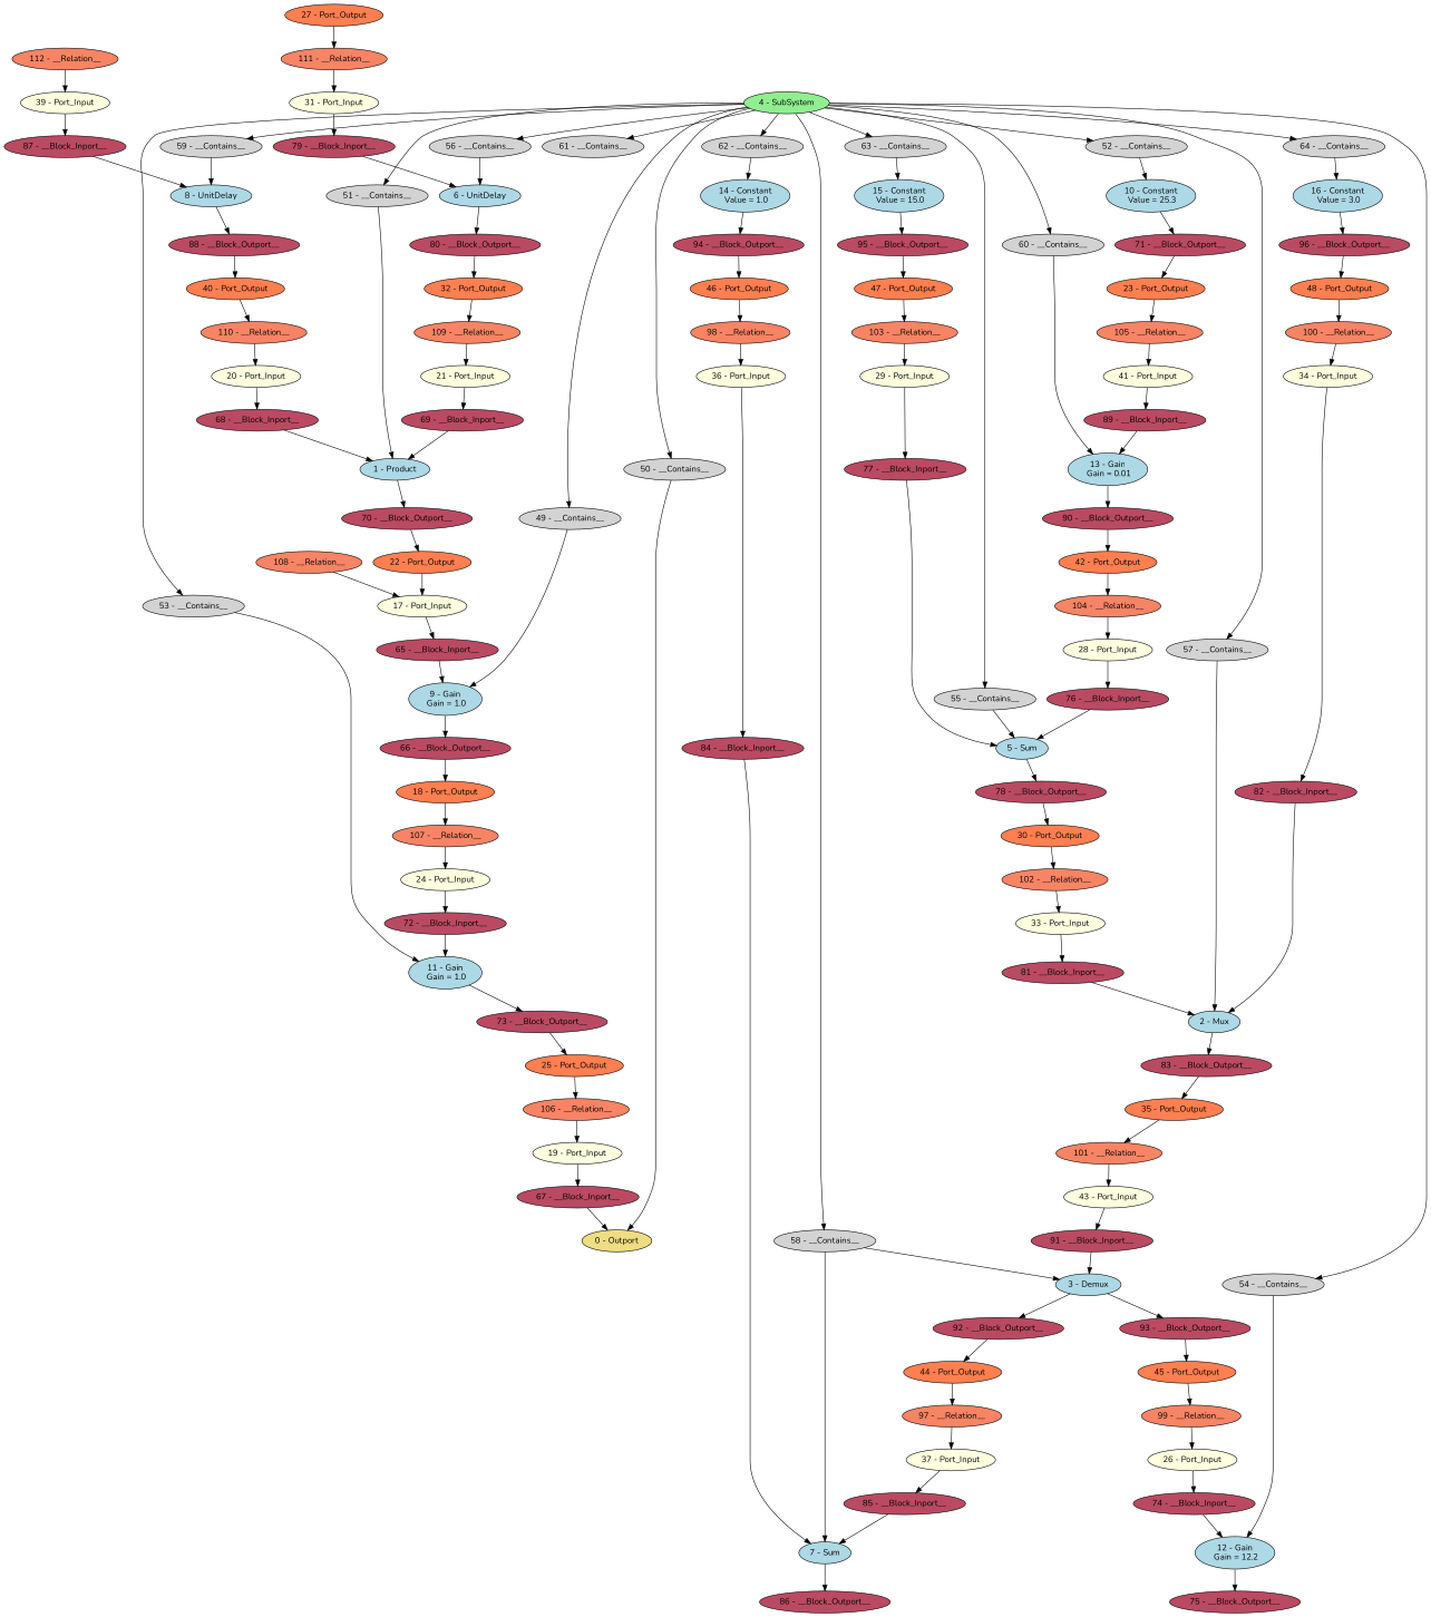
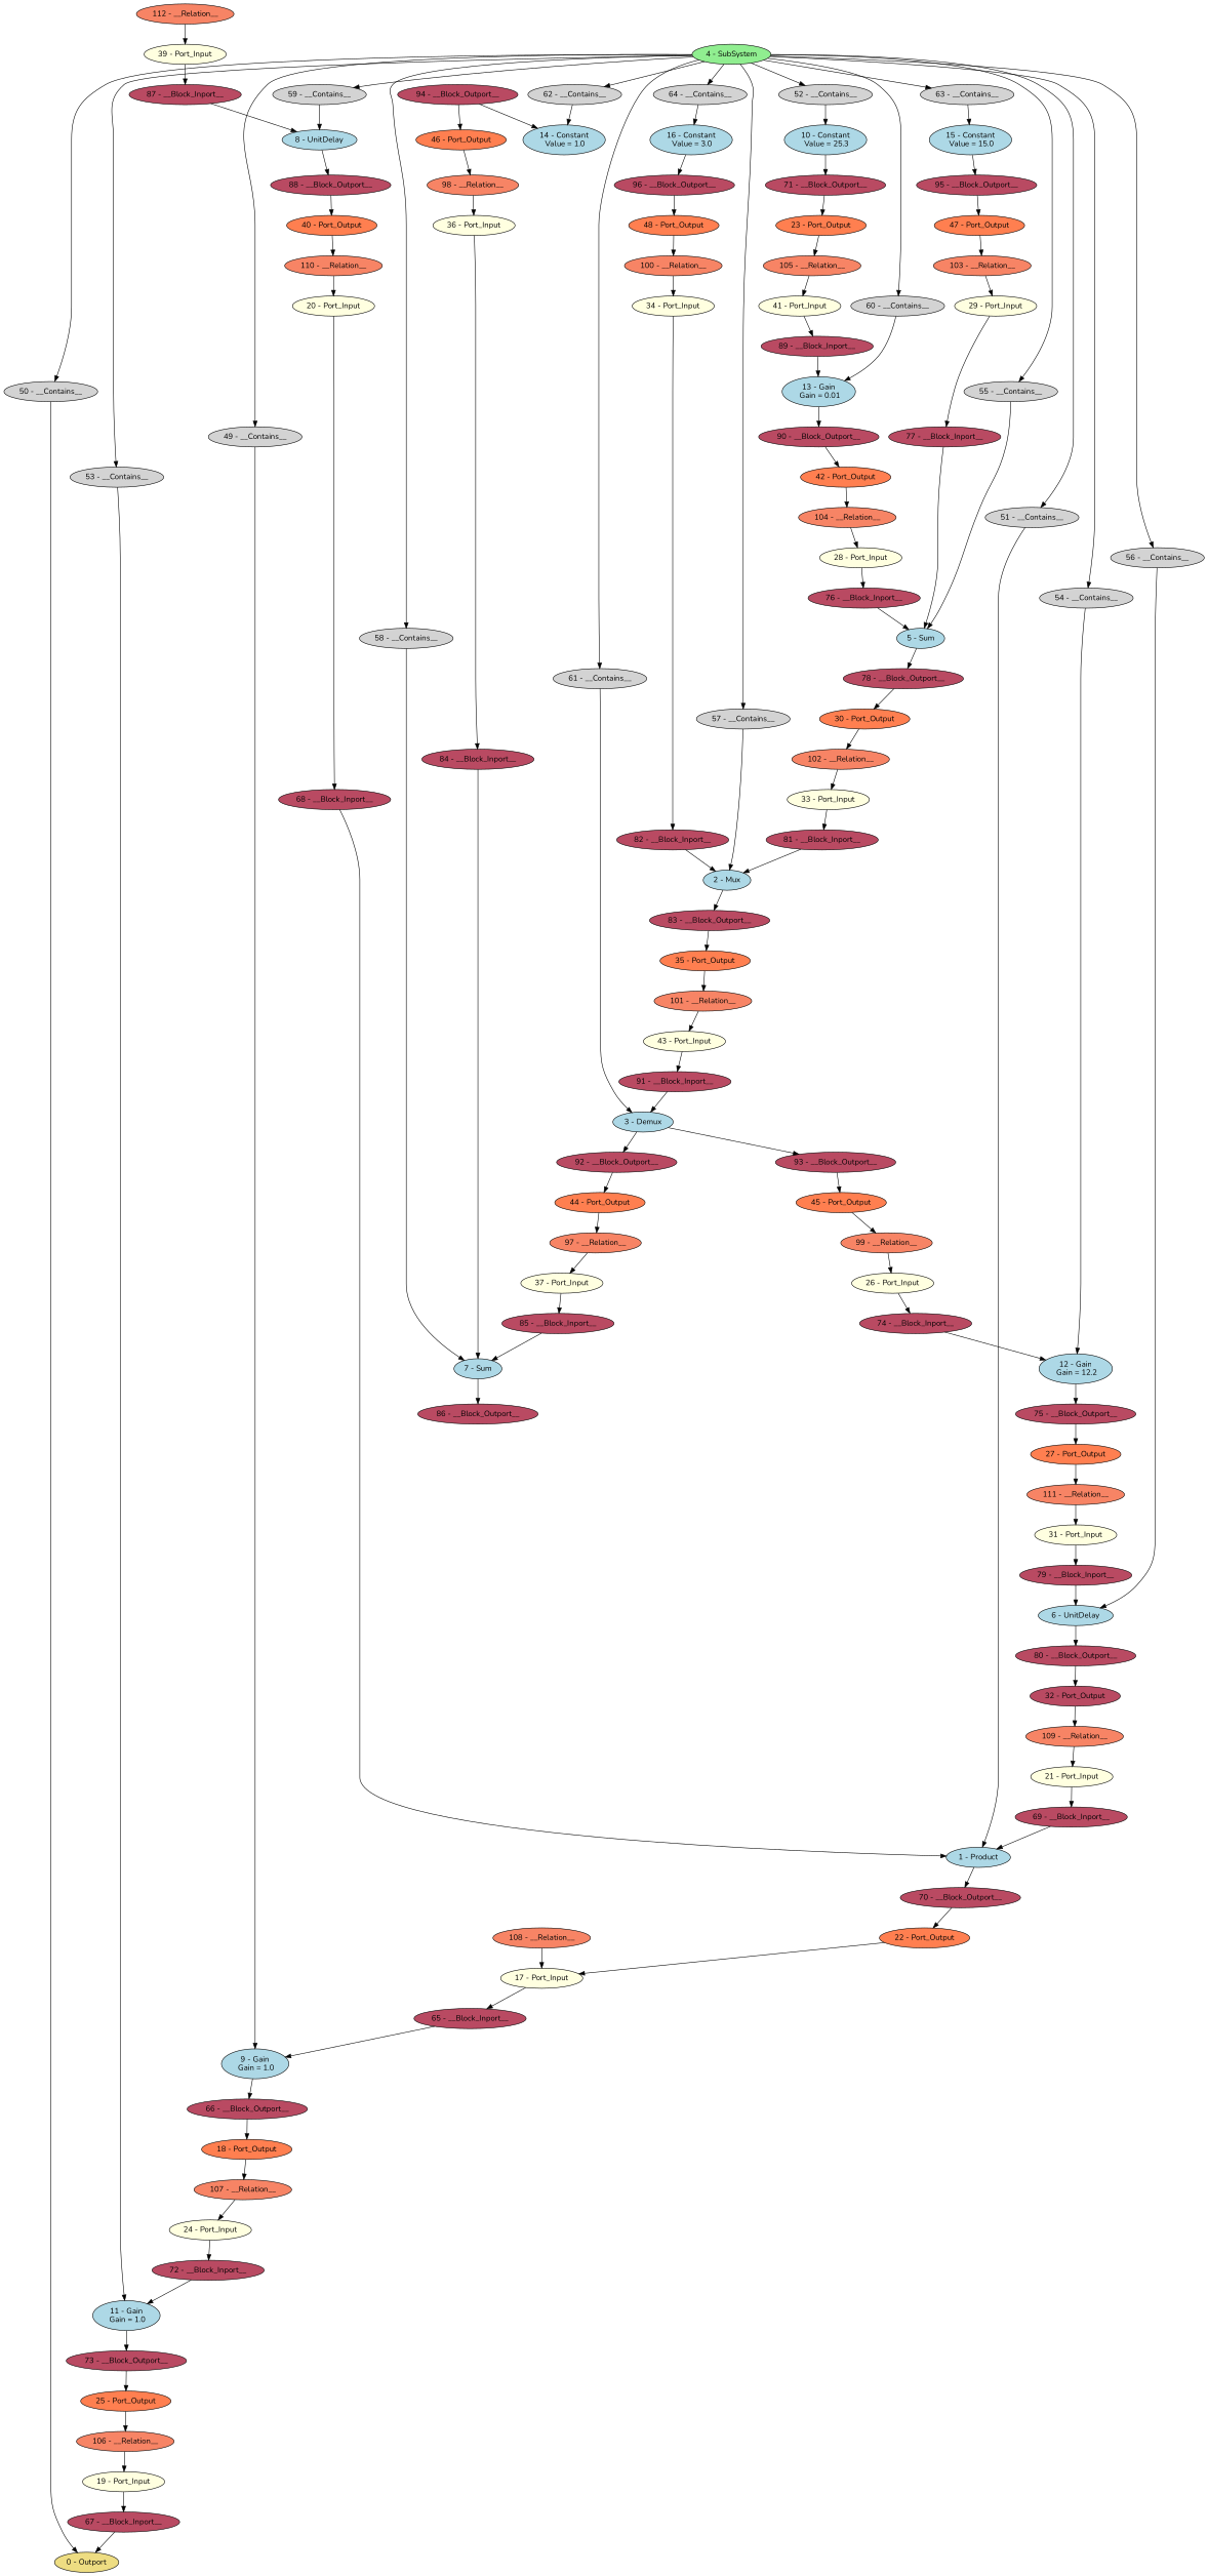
  digraph {
    fontname=Nunito
    node [fillcolor="#b94a62" fontname=Nunito style=filled]
    edge [fontname=Nunito]
    "0 - Outport" [fillcolor=lightgoldenrod]
    "1 - Product" [fillcolor=lightblue]
    "70 - __Block_Outport__"
    "22 - Port_Output" [fillcolor=coral]
    "2 - Mux" [fillcolor=lightblue]
    "83 - __Block_Outport__"
    "35 - Port_Output" [fillcolor=coral]
    "3 - Demux" [fillcolor=lightblue]
    "92 - __Block_Outport__"
    "93 - __Block_Outport__"
    "44 - Port_Output" [fillcolor=coral]
    "45 - Port_Output" [fillcolor=coral]
    "4 - SubSystem" [fillcolor=lightgreen]
    "49 - __Contains__" [fillcolor=lightgray]
    "50 - __Contains__" [fillcolor=lightgray]
    "51 - __Contains__" [fillcolor=lightgray]
    "52 - __Contains__" [fillcolor=lightgray]
    "53 - __Contains__" [fillcolor=lightgray]
    "54 - __Contains__" [fillcolor=lightgray]
    "55 - __Contains__" [fillcolor=lightgray]
    "56 - __Contains__" [fillcolor=lightgray]
    "57 - __Contains__" [fillcolor=lightgray]
    "58 - __Contains__" [fillcolor=lightgray]
    "59 - __Contains__" [fillcolor=lightgray]
    "60 - __Contains__" [fillcolor=lightgray]
    "61 - __Contains__" [fillcolor=lightgray]
    "62 - __Contains__" [fillcolor=lightgray]
    "63 - __Contains__" [fillcolor=lightgray]
    "64 - __Contains__" [fillcolor=lightgray]
    "9 - Gain\n Gain = 1.0" [fillcolor=lightblue]
    "10 - Constant\n Value = 25.3" [fillcolor=lightblue]
    "11 - Gain\n Gain = 1.0" [fillcolor=lightblue]
    "12 - Gain\n Gain = 12.2" [fillcolor=lightblue]
    "5 - Sum" [fillcolor=lightblue]
    "6 - UnitDelay" [fillcolor=lightblue]
    "7 - Sum" [fillcolor=lightblue]
    "8 - UnitDelay" [fillcolor=lightblue]
    "13 - Gain\n Gain = 0.01" [fillcolor=lightblue]
    "14 - Constant\n Value = 1.0" [fillcolor=lightblue]
    "15 - Constant\n Value = 15.0" [fillcolor=lightblue]
    "16 - Constant\n Value = 3.0" [fillcolor=lightblue]
    "78 - __Block_Outport__"
    "30 - Port_Output" [fillcolor=coral]
    "80 - __Block_Outport__"
-   "32 - Port_Output" [fillcolor=coral]
+   "32 - Port_Output"
    "86 - __Block_Outport__"
    "88 - __Block_Outport__"
    "40 - Port_Output" [fillcolor=coral]
    "66 - __Block_Outport__"
    "18 - Port_Output" [fillcolor=coral]
    "71 - __Block_Outport__"
    "23 - Port_Output" [fillcolor=coral]
    "73 - __Block_Outport__"
    "25 - Port_Output" [fillcolor=coral]
    "75 - __Block_Outport__"
    "27 - Port_Output" [fillcolor=coral]
    "90 - __Block_Outport__"
    "42 - Port_Output" [fillcolor=coral]
    "94 - __Block_Outport__"
    "46 - Port_Output" [fillcolor=coral]
    "95 - __Block_Outport__"
    "47 - Port_Output" [fillcolor=coral]
    "96 - __Block_Outport__"
    "48 - Port_Output" [fillcolor=coral]
    "17 - Port_Input" [fillcolor=lightyellow]
    "65 - __Block_Inport__"
    "107 - __Relation__" [fillcolor="#f78465"]
    "24 - Port_Input" [fillcolor=lightyellow]
    "19 - Port_Input" [fillcolor=lightyellow]
    "67 - __Block_Inport__"
    "20 - Port_Input" [fillcolor=lightyellow]
    "68 - __Block_Inport__"
    "21 - Port_Input" [fillcolor=lightyellow]
    "69 - __Block_Inport__"
    "108 - __Relation__" [fillcolor="#f78465"]
    "105 - __Relation__" [fillcolor="#f78465"]
    "41 - Port_Input" [fillcolor=lightyellow]
    "72 - __Block_Inport__"
    "106 - __Relation__" [fillcolor="#f78465"]
    "26 - Port_Input" [fillcolor=lightyellow]
    "74 - __Block_Inport__"
    "111 - __Relation__" [fillcolor="#f78465"]
    "31 - Port_Input" [fillcolor=lightyellow]
    "28 - Port_Input" [fillcolor=lightyellow]
    "76 - __Block_Inport__"
    "29 - Port_Input" [fillcolor=lightyellow]
    "77 - __Block_Inport__"
    "102 - __Relation__" [fillcolor="#f78465"]
    "33 - Port_Input" [fillcolor=lightyellow]
    "79 - __Block_Inport__"
    "109 - __Relation__" [fillcolor="#f78465"]
    "81 - __Block_Inport__"
    "34 - Port_Input" [fillcolor=lightyellow]
    "82 - __Block_Inport__"
    "101 - __Relation__" [fillcolor="#f78465"]
    "43 - Port_Input" [fillcolor=lightyellow]
    "36 - Port_Input" [fillcolor=lightyellow]
    "84 - __Block_Inport__"
    "37 - Port_Input" [fillcolor=lightyellow]
    "85 - __Block_Inport__"
    "112 - __Relation__" [fillcolor="#f78465"]
    "39 - Port_Input" [fillcolor=lightyellow]
    "87 - __Block_Inport__"
    "110 - __Relation__" [fillcolor="#f78465"]
    "89 - __Block_Inport__"
    "104 - __Relation__" [fillcolor="#f78465"]
    "91 - __Block_Inport__"
    "97 - __Relation__" [fillcolor="#f78465"]
    "99 - __Relation__" [fillcolor="#f78465"]
    "98 - __Relation__" [fillcolor="#f78465"]
    "103 - __Relation__" [fillcolor="#f78465"]
    "100 - __Relation__" [fillcolor="#f78465"]
    "1 - Product" -> "70 - __Block_Outport__"
    "70 - __Block_Outport__" -> "22 - Port_Output"
    "22 - Port_Output" -> "17 - Port_Input"
    "2 - Mux" -> "83 - __Block_Outport__"
    "83 - __Block_Outport__" -> "35 - Port_Output"
    "35 - Port_Output" -> "101 - __Relation__"
    "3 - Demux" -> "92 - __Block_Outport__"
    "3 - Demux" -> "93 - __Block_Outport__"
    "92 - __Block_Outport__" -> "44 - Port_Output"
    "93 - __Block_Outport__" -> "45 - Port_Output"
    "44 - Port_Output" -> "97 - __Relation__"
    "45 - Port_Output" -> "99 - __Relation__"
    "4 - SubSystem" -> "49 - __Contains__"
    "4 - SubSystem" -> "50 - __Contains__"
    "4 - SubSystem" -> "51 - __Contains__"
    "4 - SubSystem" -> "52 - __Contains__"
    "4 - SubSystem" -> "53 - __Contains__"
    "4 - SubSystem" -> "54 - __Contains__"
    "4 - SubSystem" -> "55 - __Contains__"
    "4 - SubSystem" -> "56 - __Contains__"
    "4 - SubSystem" -> "57 - __Contains__"
    "4 - SubSystem" -> "58 - __Contains__"
    "4 - SubSystem" -> "59 - __Contains__"
    "4 - SubSystem" -> "60 - __Contains__"
    "4 - SubSystem" -> "61 - __Contains__"
    "4 - SubSystem" -> "62 - __Contains__"
    "4 - SubSystem" -> "63 - __Contains__"
    "4 - SubSystem" -> "64 - __Contains__"
    "49 - __Contains__" -> "9 - Gain\n Gain = 1.0"
    "50 - __Contains__" -> "0 - Outport"
    "51 - __Contains__" -> "1 - Product"
    "52 - __Contains__" -> "10 - Constant\n Value = 25.3"
    "53 - __Contains__" -> "11 - Gain\n Gain = 1.0"
    "54 - __Contains__" -> "12 - Gain\n Gain = 12.2"
    "55 - __Contains__" -> "5 - Sum"
    "56 - __Contains__" -> "6 - UnitDelay"
    "57 - __Contains__" -> "2 - Mux"
    "58 - __Contains__" -> "7 - Sum"
    "59 - __Contains__" -> "8 - UnitDelay"
    "60 - __Contains__" -> "13 - Gain\n Gain = 0.01"
-   "58 - __Contains__" -> "3 - Demux"
+   "61 - __Contains__" -> "3 - Demux"
    "62 - __Contains__" -> "14 - Constant\n Value = 1.0"
    "63 - __Contains__" -> "15 - Constant\n Value = 15.0"
    "64 - __Contains__" -> "16 - Constant\n Value = 3.0"
    "9 - Gain\n Gain = 1.0" -> "66 - __Block_Outport__"
    "10 - Constant\n Value = 25.3" -> "71 - __Block_Outport__"
    "11 - Gain\n Gain = 1.0" -> "73 - __Block_Outport__"
    "12 - Gain\n Gain = 12.2" -> "75 - __Block_Outport__"
    "5 - Sum" -> "78 - __Block_Outport__"
    "6 - UnitDelay" -> "80 - __Block_Outport__"
    "7 - Sum" -> "86 - __Block_Outport__"
    "8 - UnitDelay" -> "88 - __Block_Outport__"
    "13 - Gain\n Gain = 0.01" -> "90 - __Block_Outport__"
-   "14 - Constant\n Value = 1.0" -> "94 - __Block_Outport__"
+   "94 - __Block_Outport__" -> "14 - Constant\n Value = 1.0"
    "15 - Constant\n Value = 15.0" -> "95 - __Block_Outport__"
    "16 - Constant\n Value = 3.0" -> "96 - __Block_Outport__"
    "78 - __Block_Outport__" -> "30 - Port_Output"
    "30 - Port_Output" -> "102 - __Relation__"
    "80 - __Block_Outport__" -> "32 - Port_Output"
    "32 - Port_Output" -> "109 - __Relation__"
    "88 - __Block_Outport__" -> "40 - Port_Output"
    "40 - Port_Output" -> "110 - __Relation__"
    "66 - __Block_Outport__" -> "18 - Port_Output"
    "18 - Port_Output" -> "107 - __Relation__"
    "71 - __Block_Outport__" -> "23 - Port_Output"
    "23 - Port_Output" -> "105 - __Relation__"
    "73 - __Block_Outport__" -> "25 - Port_Output"
    "25 - Port_Output" -> "106 - __Relation__"
+   "75 - __Block_Outport__" -> "27 - Port_Output"
    "27 - Port_Output" -> "111 - __Relation__"
    "90 - __Block_Outport__" -> "42 - Port_Output"
    "42 - Port_Output" -> "104 - __Relation__"
    "94 - __Block_Outport__" -> "46 - Port_Output"
    "46 - Port_Output" -> "98 - __Relation__"
    "95 - __Block_Outport__" -> "47 - Port_Output"
    "47 - Port_Output" -> "103 - __Relation__"
    "96 - __Block_Outport__" -> "48 - Port_Output"
    "48 - Port_Output" -> "100 - __Relation__"
    "17 - Port_Input" -> "65 - __Block_Inport__"
    "65 - __Block_Inport__" -> "9 - Gain\n Gain = 1.0"
    "107 - __Relation__" -> "24 - Port_Input"
    "24 - Port_Input" -> "72 - __Block_Inport__"
    "19 - Port_Input" -> "67 - __Block_Inport__"
    "67 - __Block_Inport__" -> "0 - Outport"
    "20 - Port_Input" -> "68 - __Block_Inport__"
    "68 - __Block_Inport__" -> "1 - Product"
    "21 - Port_Input" -> "69 - __Block_Inport__"
    "69 - __Block_Inport__" -> "1 - Product"
    "108 - __Relation__" -> "17 - Port_Input"
    "105 - __Relation__" -> "41 - Port_Input"
    "41 - Port_Input" -> "89 - __Block_Inport__"
    "72 - __Block_Inport__" -> "11 - Gain\n Gain = 1.0"
    "106 - __Relation__" -> "19 - Port_Input"
    "26 - Port_Input" -> "74 - __Block_Inport__"
    "74 - __Block_Inport__" -> "12 - Gain\n Gain = 12.2"
    "111 - __Relation__" -> "31 - Port_Input"
    "31 - Port_Input" -> "79 - __Block_Inport__"
    "28 - Port_Input" -> "76 - __Block_Inport__"
    "76 - __Block_Inport__" -> "5 - Sum"
    "29 - Port_Input" -> "77 - __Block_Inport__"
    "77 - __Block_Inport__" -> "5 - Sum"
    "102 - __Relation__" -> "33 - Port_Input"
    "33 - Port_Input" -> "81 - __Block_Inport__"
    "79 - __Block_Inport__" -> "6 - UnitDelay"
    "109 - __Relation__" -> "21 - Port_Input"
    "81 - __Block_Inport__" -> "2 - Mux"
    "34 - Port_Input" -> "82 - __Block_Inport__"
    "82 - __Block_Inport__" -> "2 - Mux"
    "101 - __Relation__" -> "43 - Port_Input"
    "43 - Port_Input" -> "91 - __Block_Inport__"
    "36 - Port_Input" -> "84 - __Block_Inport__"
    "84 - __Block_Inport__" -> "7 - Sum"
    "37 - Port_Input" -> "85 - __Block_Inport__"
    "85 - __Block_Inport__" -> "7 - Sum"
    "112 - __Relation__" -> "39 - Port_Input"
    "39 - Port_Input" -> "87 - __Block_Inport__"
    "87 - __Block_Inport__" -> "8 - UnitDelay"
    "110 - __Relation__" -> "20 - Port_Input"
    "89 - __Block_Inport__" -> "13 - Gain\n Gain = 0.01"
    "104 - __Relation__" -> "28 - Port_Input"
    "91 - __Block_Inport__" -> "3 - Demux"
    "97 - __Relation__" -> "37 - Port_Input"
    "99 - __Relation__" -> "26 - Port_Input"
    "98 - __Relation__" -> "36 - Port_Input"
    "103 - __Relation__" -> "29 - Port_Input"
    "100 - __Relation__" -> "34 - Port_Input"
  }
